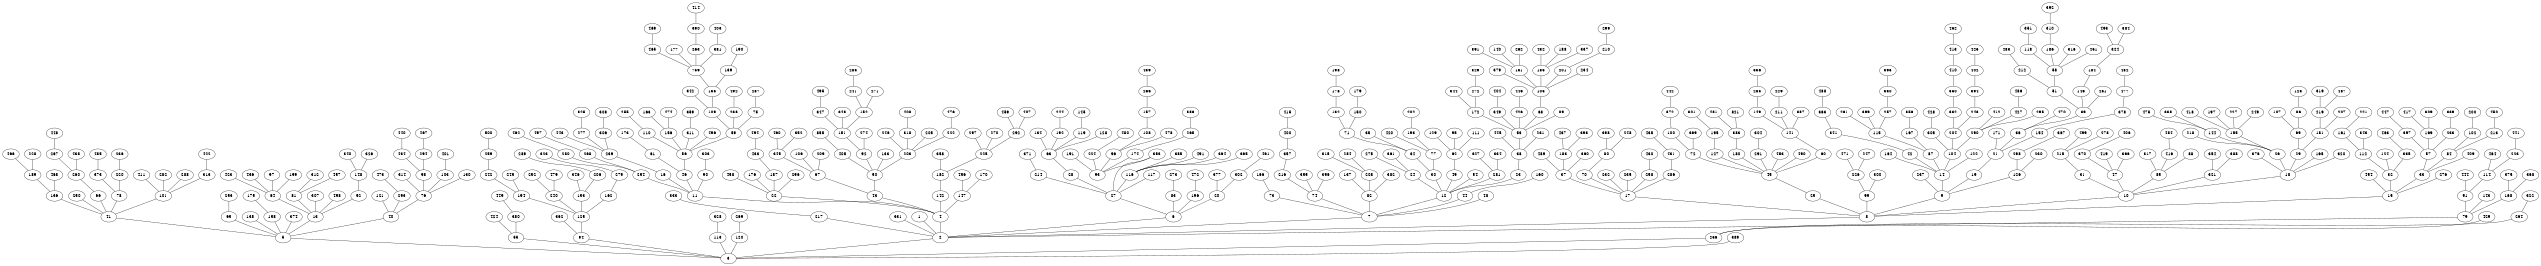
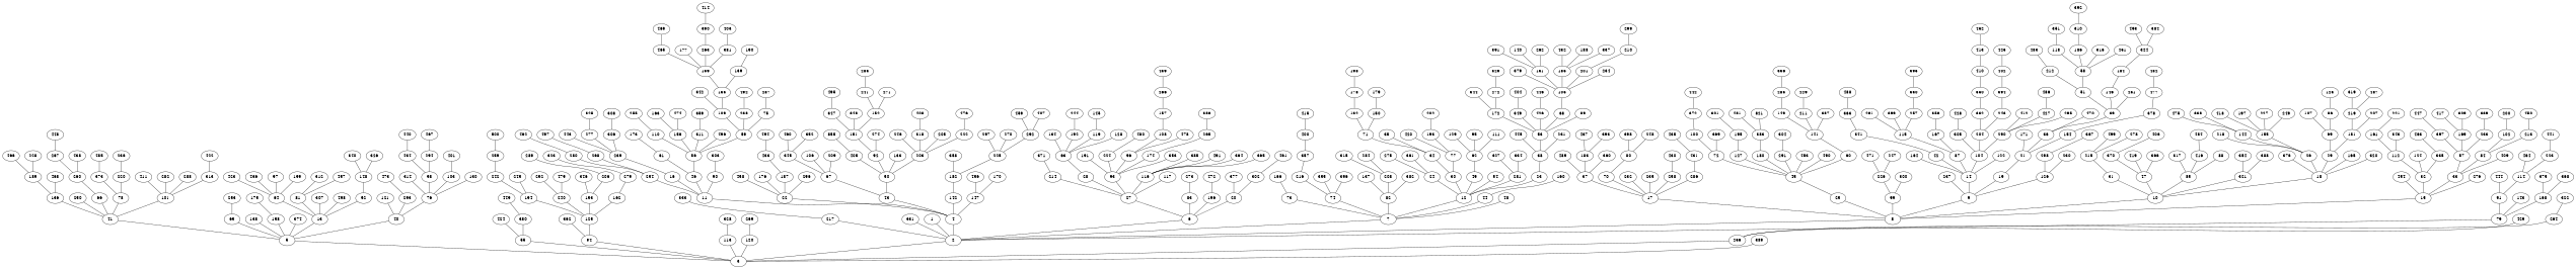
  graph {
    1
    2
    3
    5
    13
    52
    148
    326
    340
    64
    97
    199
    423
    436
    81
    312
    457
    307
    498
    40
    76
    98
    294
    467
    434
    440
    103
    401
    130
    314
    121
    293
    473
    41
    66
    260
    267
    448
    438
    78
    220
    236
    373
    485
    101
    282
    288
    313
    422
    411
    136
    189
    228
    466
    468
    250
    65
    253
    138
    158
    175
    374
    55
    380
    449
    424
    94
    125
    153
    206
    289
    346
    162
    279
    323
    194
    242
    259
    500
    245
    240
    252
    479
    362
    113
    328
    120
    269
    256
    264
    322
    429
    389
    4
    11
    16
    239
    277
    325
    306
    308
    443
    46
    56
    59
    75
    287
    109
    135
    139
    190
-   159 [label=759]
+   159
    177
    263
    390
    414
    381
    403
    465
    469
    342
    238
    492
    110
    255
    156
    163
    474
    311
    359
    496
    61
    173
    90
    303
    254
    268
    497
    280
    462
    22
    176
    187
    433
    494
    296
    458
    43
    50
    92
    151
    152
    241
    283
    271
    347
    495
    348
    274
    133
    203
    205
    222
    476
    246
    318
    408
    405
    n169 [label=855]
    67
    106
    209
    345
    352
    460
    142
    182
    225
    270
    292
    407
    459
    297
    358
    147
    170
    456
    6
    20
    302
    461
    377
    27
    28
    63
    119
    145
    128
    134
    192
    244
    93
    96
    108
    157
    266
    439
    478
    174
    265
    386
    191
    224
    480
    353
    116
    364
    365
    385
    491
    117
    214
    371
    83
    273
    196
    472
    7
    12
    23
    38
    53
    68
    105
    131
    140
    262
    391
    185
    188
    337
    432
    201
    210
    299
    234
    379
    89
    172
    272
    329
    344
    349
    404
    426
    446
    231
    445
    24
    275
    361
    30
    34
    35
    71
    132
    178
    198
    150
    179
    77
    193
    202
    420
    49
    62
    95
    111
    129
    54
    281
    327
    334
    44
    160
    48
    73
    166
    74
    216
    357
    400
    415
    355
    396
    82
    137
    208
    284
    315
    382
    8
    9
    14
    42
    341
    363
    488
    87
    115
    257
    330
    395
    261
    399
    167
    356
    104
    204
    243
    394
    402
    425
    332
    350
    410
    413
    452
    290
    295
    412
    427
    486
    305
    428
    122
    164
    19
    21
    36
    39
    51
    58
    118
    351
    186
    310
    392
    316
    451
    212
    483
    146
    184
    324
    384
    493
    251
    470
    154
    378
    477
    482
    171
    126
    230
    298
    367
    237
    10
    18
    26
    144
    338
    475
    155
    197
    227
    249
    418
    218
    29
    69
    86
    123
    107
    181
    207
    219
    319
    487
    165
    320
    376
    31
    215
    278
    499
    47
    366
    370
    406
    419
    85
    88
    317
    416
    484
    321
    354
    388
    15
    32
    112
    161
    221
    343
    124
    335
    463
    33
    57
    169
    309
    417
    233
    339
    397
    447
    84
    102
    200
    213
    450
    409
    276
    454
    17
    37
    183
    393
    437
    360
    489
    70
    80
    248
    398
    232
    235
    258
    430
    286
    431
    435
    25
    45
    60
    141
    149
    285
    336
    211
    229
    387
    72
    100
    372
    442
    369
    127
    195
    301
    180
    383
    n476 [label=821]
    481
    291
    304
    453
    490
    99
    226
    247
    471
    300
    79
    91
    114
    223
    441
    464
    444
    143
    168
    368
    375
    217
    333
    331
    1 -- 2
    2 -- 3
    5 -- 3
    13 -- 5
    52 -- 13
    148 -- 52
    326 -- 148
    340 -- 148
    64 -- 13
    97 -- 64
    199 -- 64
    423 -- 64
    436 -- 64
    81 -- 13
    312 -- 81
    457 -- 81
    307 -- 13
    498 -- 13
    40 -- 5
    76 -- 40
    98 -- 76
    294 -- 98
    467 -- 294
    434 -- 98
    440 -- 434
    103 -- 76
    401 -- 103
    130 -- 76
    314 -- 76
    121 -- 40
    293 -- 40
    473 -- 293
    41 -- 5
    66 -- 41
    260 -- 66
    267 -- 260
    448 -- 267
    438 -- 260
    78 -- 41
    220 -- 78
    236 -- 220
    373 -- 78
    485 -- 373
    101 -- 41
    282 -- 101
    288 -- 101
    313 -- 101
    422 -- 313
    411 -- 101
    136 -- 41
    189 -- 136
    228 -- 189
    466 -- 189
    468 -- 136
    250 -- 41
    65 -- 5
    253 -- 65
    138 -- 5
    158 -- 5
    175 -- 158
    374 -- 5
    55 -- 3
    380 -- 55
    449 -- 380
    424 -- 55
    94 -- 3
    125 -- 94
    153 -- 125
    206 -- 153
    289 -- 206
    346 -- 153
    162 -- 125
    279 -- 162
    323 -- 279
    194 -- 125
    242 -- 194
    259 -- 242
    500 -- 259
    245 -- 194
    240 -- 125
    252 -- 240
    479 -- 240
    362 -- 94
    113 -- 3
    328 -- 113
    120 -- 3
    269 -- 120
    256 -- 3
    264 -- 256
    322 -- 264
    429 -- 256
    389 -- 3
    4 -- 2
    11 -- 4
    16 -- 11
    239 -- 16
    277 -- 239
    325 -- 277
    306 -- 239
    308 -- 306
    443 -- 239
    46 -- 11
    56 -- 46
    59 -- 56
    75 -- 59
    287 -- 75
    109 -- 59
    135 -- 109
    139 -- 135
    190 -- 139
    159 -- 135
    177 -- 159
    263 -- 159
    390 -- 263
    414 -- 390
    381 -- 159
    403 -- 381
    465 -- 159
    469 -- 465
    342 -- 109
    238 -- 59
    492 -- 238
    110 -- 56
    255 -- 110
    156 -- 56
    163 -- 156
    474 -- 156
    311 -- 56
    359 -- 311
    496 -- 56
    61 -- 46
    173 -- 61
    90 -- 11
    303 -- 90
    254 -- 11
    268 -- 254
    497 -- 268
    280 -- 254
    462 -- 280
    22 -- 4
    176 -- 22
    187 -- 22
    433 -- 187
    494 -- 433
    296 -- 22
    458 -- 22
    43 -- 4
    50 -- 43
    92 -- 50
    151 -- 92
    152 -- 151
    241 -- 152
    283 -- 241
    271 -- 152
    347 -- 151
    495 -- 347
    348 -- 151
    274 -- 92
    133 -- 50
    203 -- 50
    205 -- 203
    222 -- 203
    476 -- 222
    246 -- 203
    318 -- 203
    408 -- 318
    405 -- 50
    n169 -- 405
    67 -- 43
    106 -- 67
    209 -- 67
    345 -- 67
    352 -- 345
    460 -- 345
    142 -- 4
    182 -- 142
    225 -- 182
    270 -- 225
    292 -- 225
    407 -- 292
    459 -- 292
    297 -- 225
    358 -- 182
    147 -- 4
    170 -- 147
    456 -- 147
    6 -- 2
    20 -- 6
    302 -- 20
    461 -- 302
    377 -- 20
    27 -- 6
    28 -- 27
    63 -- 28
    119 -- 63
    145 -- 119
    128 -- 63
    134 -- 63
    192 -- 63
    244 -- 192
-   353 -- 27
+   93 -- 27
    96 -- 93
    108 -- 96
    157 -- 108
    266 -- 157
    439 -- 266
    478 -- 96
    174 -- 93
    265 -- 174
    386 -- 265
    191 -- 93
    224 -- 93
    480 -- 224
    353 -- 93
    116 -- 27
    364 -- 116
    365 -- 116
    385 -- 116
    491 -- 116
    117 -- 27
    214 -- 27
    371 -- 214
    83 -- 6
    273 -- 83
    196 -- 6
    472 -- 196
    7 -- 2
    12 -- 7
    23 -- 12
    38 -- 23
    53 -- 38
    68 -- 53
    105 -- 68
    131 -- 105
    140 -- 131
    262 -- 131
    391 -- 131
    185 -- 105
    188 -- 185
    337 -- 185
    432 -- 185
    201 -- 105
    210 -- 201
    299 -- 210
    234 -- 105
    379 -- 105
    89 -- 53
    172 -- 53
    272 -- 172
    329 -- 272
    344 -- 172
    349 -- 53
    404 -- 349
    426 -- 53
    446 -- 426
    231 -- 38
    445 -- 38
    24 -- 12
    275 -- 24
    361 -- 24
    30 -- 12
    34 -- 30
    35 -- 34
    71 -- 34
    132 -- 71
    178 -- 132
    198 -- 178
    150 -- 71
    179 -- 150
    77 -- 30
    193 -- 77
    202 -- 193
    420 -- 77
    49 -- 12
    62 -- 49
    95 -- 62
    111 -- 62
    129 -- 62
    54 -- 12
    281 -- 12
    327 -- 281
    334 -- 281
    44 -- 7
    160 -- 44
    48 -- 7
    73 -- 7
    166 -- 73
    74 -- 7
    216 -- 74
    357 -- 216
    400 -- 357
    415 -- 400
    355 -- 74
    396 -- 74
    82 -- 7
    137 -- 82
    208 -- 82
    284 -- 208
    315 -- 208
    382 -- 82
    8 -- 2
    9 -- 8
    14 -- 9
    42 -- 14
    341 -- 42
    363 -- 341
    488 -- 363
    87 -- 14
    115 -- 87
    257 -- 115
    330 -- 257
    395 -- 330
    261 -- 115
    399 -- 115
    167 -- 87
    356 -- 167
    104 -- 14
    204 -- 104
    243 -- 204
    394 -- 243
    402 -- 394
    425 -- 402
    332 -- 204
    350 -- 332
    410 -- 350
    413 -- 410
    452 -- 413
    290 -- 104
    295 -- 290
    412 -- 290
    427 -- 290
    486 -- 427
    305 -- 104
    428 -- 305
    122 -- 14
    164 -- 14
    19 -- 9
    21 -- 19
    36 -- 21
    39 -- 36
    51 -- 39
    58 -- 51
    118 -- 58
    351 -- 118
    186 -- 58
    310 -- 186
    392 -- 310
    316 -- 58
    451 -- 58
    212 -- 51
    483 -- 212
    146 -- 39
    184 -- 146
    324 -- 184
    384 -- 324
    493 -- 324
    251 -- 39
    470 -- 36
    154 -- 21
    378 -- 154
    477 -- 378
    482 -- 477
    171 -- 21
    126 -- 9
    230 -- 126
    298 -- 126
    367 -- 298
    237 -- 9
    10 -- 8
    18 -- 10
    26 -- 18
    144 -- 26
    338 -- 144
    475 -- 144
    155 -- 26
    197 -- 155
    227 -- 155
    249 -- 155
    418 -- 155
    218 -- 26
    29 -- 18
    69 -- 29
    86 -- 69
    123 -- 86
    107 -- 69
    181 -- 29
    207 -- 181
    219 -- 181
    319 -- 219
    487 -- 219
    165 -- 18
    320 -- 18
    376 -- 18
    31 -- 10
    215 -- 31
    278 -- 215
    499 -- 215
    47 -- 10
    366 -- 47
    370 -- 47
    406 -- 370
    419 -- 47
    85 -- 10
    88 -- 85
    317 -- 85
    416 -- 85
    484 -- 416
    321 -- 10
    354 -- 321
    388 -- 321
    15 -- 8
    32 -- 15
    112 -- 32
    161 -- 112
    221 -- 161
    343 -- 112
    124 -- 32
    335 -- 32
    463 -- 335
    33 -- 15
    57 -- 33
    169 -- 57
    309 -- 169
    417 -- 169
    233 -- 57
    339 -- 233
    397 -- 57
    447 -- 397
    84 -- 33
    102 -- 84
    200 -- 102
    213 -- 84
    450 -- 213
    409 -- 33
    276 -- 15
    454 -- 15
    17 -- 8
    37 -- 17
    183 -- 37
    393 -- 183
    437 -- 183
    360 -- 37
    489 -- 37
    70 -- 17
    80 -- 70
    248 -- 80
    398 -- 80
    232 -- 17
    235 -- 17
    258 -- 17
    430 -- 258
    286 -- 17
    431 -- 286
    435 -- 431
    25 -- 8
    45 -- 25
    60 -- 45
    141 -- 60
    149 -- 141
    285 -- 149
    336 -- 285
    211 -- 141
    229 -- 211
    387 -- 141
    72 -- 45
    100 -- 72
    372 -- 100
    442 -- 372
    369 -- 72
    127 -- 45
    195 -- 127
    301 -- 195
    180 -- 45
    383 -- 180
    n476 -- 383
    481 -- 383
    291 -- 45
    304 -- 291
    453 -- 45
    490 -- 45
    99 -- 8
    226 -- 99
    247 -- 226
    471 -- 226
    300 -- 99
    79 -- 2
    91 -- 79
    114 -- 91
    223 -- 114
    441 -- 223
    464 -- 114
    444 -- 91
    143 -- 79
    168 -- 79
    368 -- 168
    375 -- 168
    217 -- 2
    333 -- 217
    331 -- 2
  }
